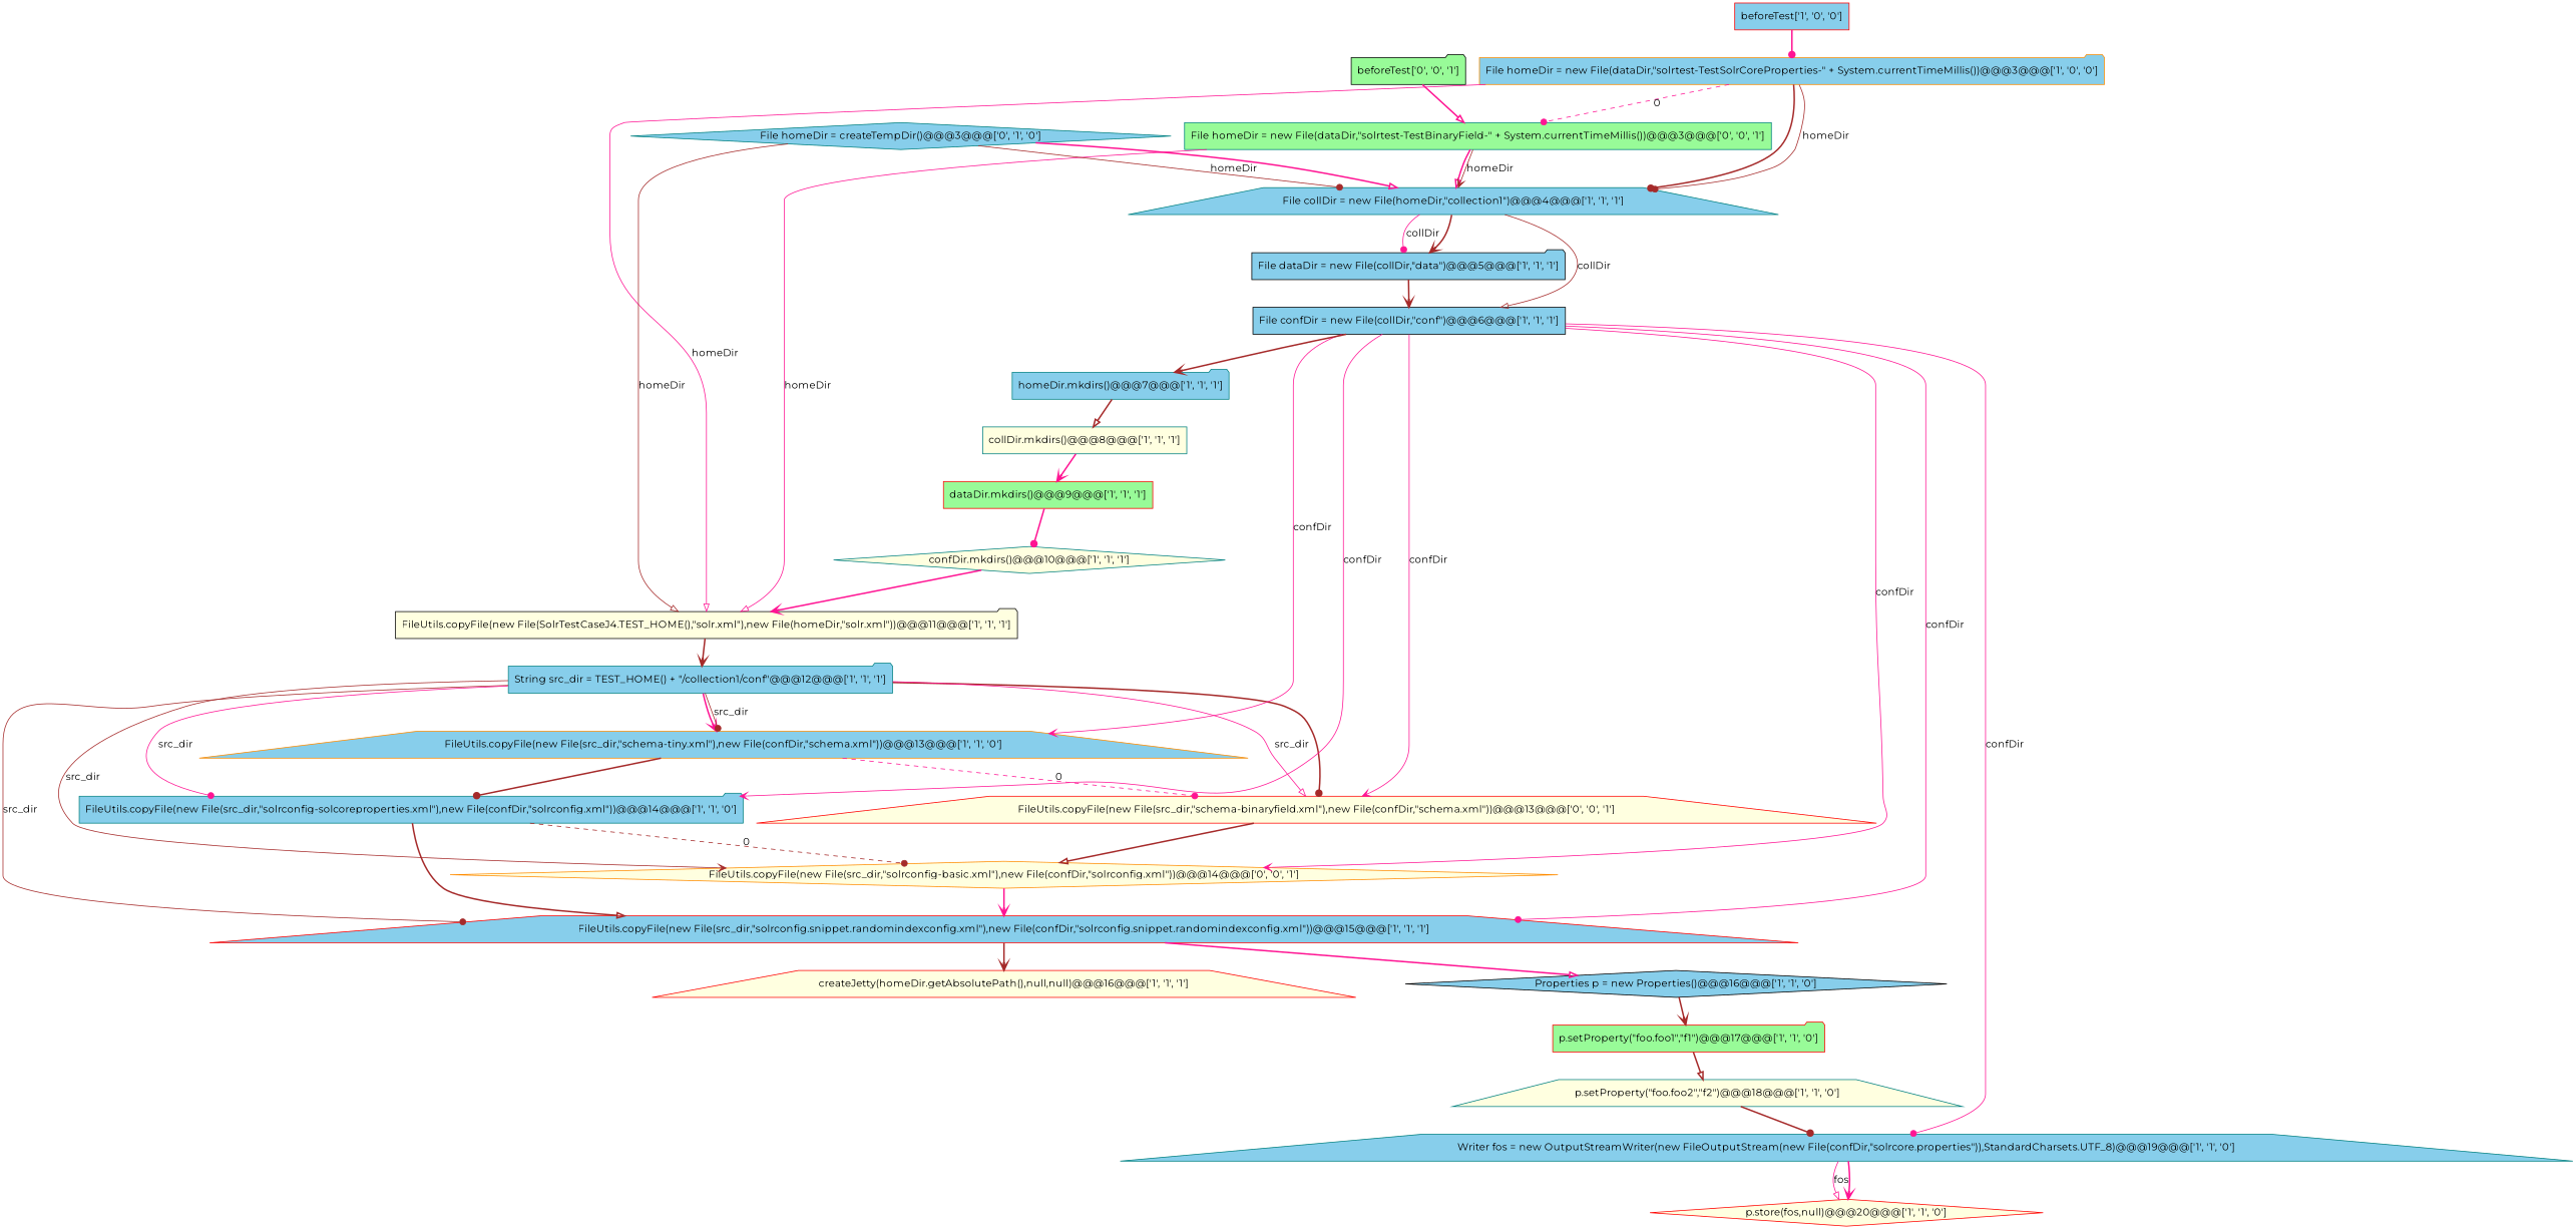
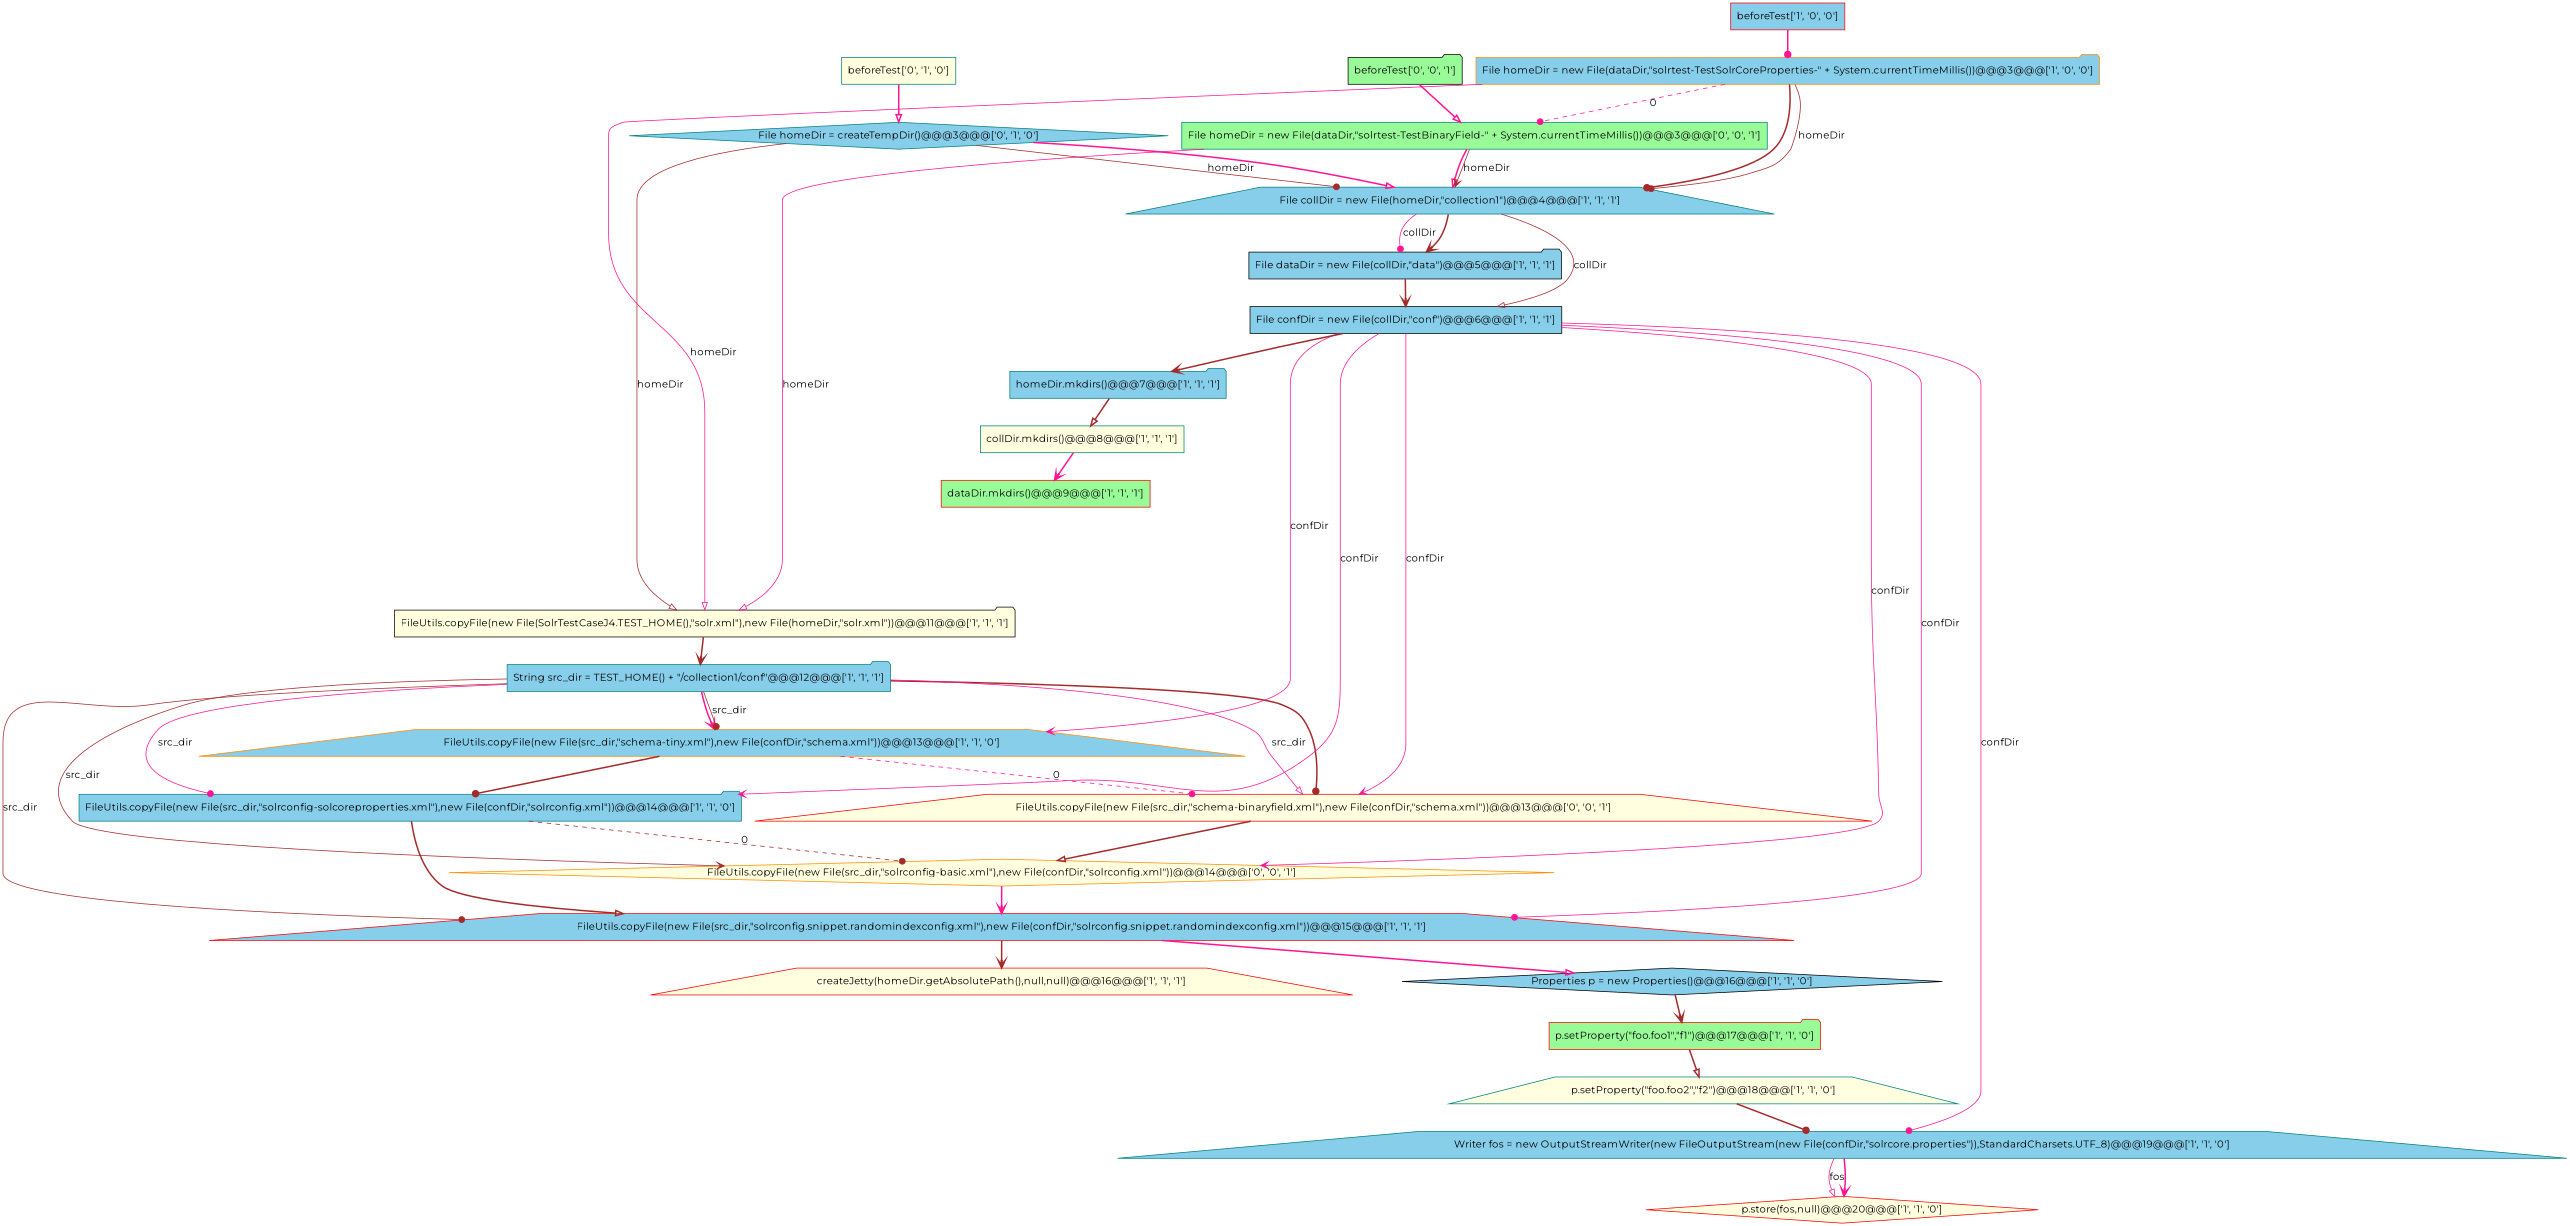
  digraph {
    fontname=Montserrat
    node [color=teal fillcolor=skyblue fontname=Montserrat shape=folder style=filled]
    edge [arrowhead=vee color=deeppink fontname=Montserrat style=bold]
    n1 [fillcolor=palegreen label="File homeDir = new File(dataDir,\"solrtest-TestBinaryField-\" + System.currentTimeMillis())@@@3@@@['0', '0', '1']" shape=box]
    n2 [color=black fillcolor=lightyellow label="FileUtils.copyFile(new File(SolrTestCaseJ4.TEST_HOME(),\"solr.xml\"),new File(homeDir,\"solr.xml\"))@@@11@@@['1', '1', '1']"]
    n3 [label="File collDir = new File(homeDir,\"collection1\")@@@4@@@['1', '1', '1']" shape=trapezium]
    n4 [label="String src_dir = TEST_HOME() + \"/collection1/conf\"@@@12@@@['1', '1', '1']"]
    n5 [color=black label="File confDir = new File(collDir,\"conf\")@@@6@@@['1', '1', '1']" shape=box]
    n6 [color=black label="File dataDir = new File(collDir,\"data\")@@@5@@@['1', '1', '1']"]
    n7 [color=darkorange label="File homeDir = new File(dataDir,\"solrtest-TestSolrCoreProperties-\" + System.currentTimeMillis())@@@3@@@['1', '0', '0']"]
    n8 [color=red fillcolor=palegreen label="dataDir.mkdirs()@@@9@@@['1', '1', '1']" shape=box]
-   n9 [fillcolor=lightyellow label="confDir.mkdirs()@@@10@@@['1', '1', '1']" shape=diamond]
    n10 [color=darkorange fillcolor=lightyellow label="FileUtils.copyFile(new File(src_dir,\"solrconfig-basic.xml\"),new File(confDir,\"solrconfig.xml\"))@@@14@@@['0', '0', '1']" shape=diamond]
    n11 [color=red label="FileUtils.copyFile(new File(src_dir,\"solrconfig.snippet.randomindexconfig.xml\"),new File(confDir,\"solrconfig.snippet.randomindexconfig.xml\"))@@@15@@@['1', '1', '1']" shape=trapezium]
    n12 [color=red fillcolor=lightyellow label="createJetty(homeDir.getAbsolutePath(),null,null)@@@16@@@['1', '1', '1']" shape=trapezium]
    n13 [color=black label="Properties p = new Properties()@@@16@@@['1', '1', '0']" shape=diamond]
    n14 [color=red label="beforeTest['1', '0', '0']" shape=box]
    n15 [color=darkorange label="FileUtils.copyFile(new File(src_dir,\"schema-tiny.xml\"),new File(confDir,\"schema.xml\"))@@@13@@@['1', '1', '0']" shape=trapezium]
    n16 [color=red fillcolor=lightyellow label="FileUtils.copyFile(new File(src_dir,\"schema-binaryfield.xml\"),new File(confDir,\"schema.xml\"))@@@13@@@['0', '0', '1']" shape=trapezium]
    n17 [label="FileUtils.copyFile(new File(src_dir,\"solrconfig-solcoreproperties.xml\"),new File(confDir,\"solrconfig.xml\"))@@@14@@@['1', '1', '0']"]
    n18 [color=black fillcolor=palegreen label="beforeTest['0', '0', '1']"]
    n19 [label="homeDir.mkdirs()@@@7@@@['1', '1', '1']"]
    n20 [label="Writer fos = new OutputStreamWriter(new FileOutputStream(new File(confDir,\"solrcore.properties\")),StandardCharsets.UTF_8)@@@19@@@['1', '1', '0']" shape=trapezium]
    n21 [fillcolor=lightyellow label="collDir.mkdirs()@@@8@@@['1', '1', '1']" shape=box]
    n22 [color=red fillcolor=lightyellow label="p.store(fos,null)@@@20@@@['1', '1', '0']" shape=diamond]
    n23 [fillcolor=lightyellow label="p.setProperty(\"foo.foo2\",\"f2\")@@@18@@@['1', '1', '0']" shape=trapezium]
    n24 [color=red fillcolor=palegreen label="p.setProperty(\"foo.foo1\",\"f1\")@@@17@@@['1', '1', '0']"]
+   n25 [fillcolor=lightyellow label="beforeTest['0', '1', '0']" shape=box]
    n26 [label="File homeDir = createTempDir()@@@3@@@['0', '1', '0']" shape=diamond]
    n1 -> n2 [arrowhead=onormal label=homeDir style=solid]
    n1 -> n3 [arrowhead=onormal]
    n1 -> n3 [color=brown label=homeDir style=solid]
    n2 -> n4 [color=brown]
    n3 -> n5 [arrowhead=onormal color=brown label=collDir style=solid]
    n3 -> n6 [color=brown]
    n3 -> n6 [arrowhead=dot label=collDir style=solid]
    n4 -> n10 [color=brown label=src_dir style=solid]
    n4 -> n11 [arrowhead=dot color=brown label=src_dir style=solid]
    n4 -> n15
    n4 -> n15 [arrowhead=dot color=brown label=src_dir style=solid]
    n4 -> n16 [arrowhead=dot color=brown]
    n4 -> n16 [arrowhead=onormal label=src_dir style=solid]
    n4 -> n17 [arrowhead=dot label=src_dir style=solid]
    n5 -> n10 [label=confDir style=solid]
    n5 -> n11 [arrowhead=dot label=confDir style=solid]
    n5 -> n15 [label=confDir style=solid]
    n5 -> n16 [label=confDir style=solid]
    n5 -> n17 [label=confDir style=solid]
    n5 -> n19 [color=brown]
    n5 -> n20 [arrowhead=dot label=confDir style=solid]
    n6 -> n5 [color=brown]
    n7 -> n1 [arrowhead=dot label=0 style=dashed]
    n7 -> n2 [arrowhead=onormal label=homeDir style=solid]
    n7 -> n3 [arrowhead=dot color=brown]
    n7 -> n3 [arrowhead=dot color=brown label=homeDir style=solid]
-   n8 -> n9 [arrowhead=dot]
-   n9 -> n2
    n10 -> n11
    n11 -> n12 [color=brown]
    n11 -> n13 [arrowhead=onormal]
    n13 -> n24 [color=brown]
    n14 -> n7 [arrowhead=dot]
    n15 -> n16 [arrowhead=dot label=0 style=dashed]
    n15 -> n17 [arrowhead=dot color=brown]
    n16 -> n10 [arrowhead=onormal color=brown]
    n17 -> n10 [arrowhead=dot color=brown label=0 style=dashed]
    n17 -> n11 [arrowhead=onormal color=brown]
    n18 -> n1 [arrowhead=onormal]
    n19 -> n21 [arrowhead=onormal color=brown]
    n20 -> n22 [arrowhead=onormal label=fos style=solid]
    n20 -> n22
    n21 -> n8
    n23 -> n20 [arrowhead=dot color=brown]
    n24 -> n23 [arrowhead=onormal color=brown]
+   n25 -> n26 [arrowhead=onormal]
    n26 -> n2 [arrowhead=onormal color=brown label=homeDir style=solid]
    n26 -> n3 [arrowhead=dot color=brown label=homeDir style=solid]
    n26 -> n3 [arrowhead=onormal]
  }
